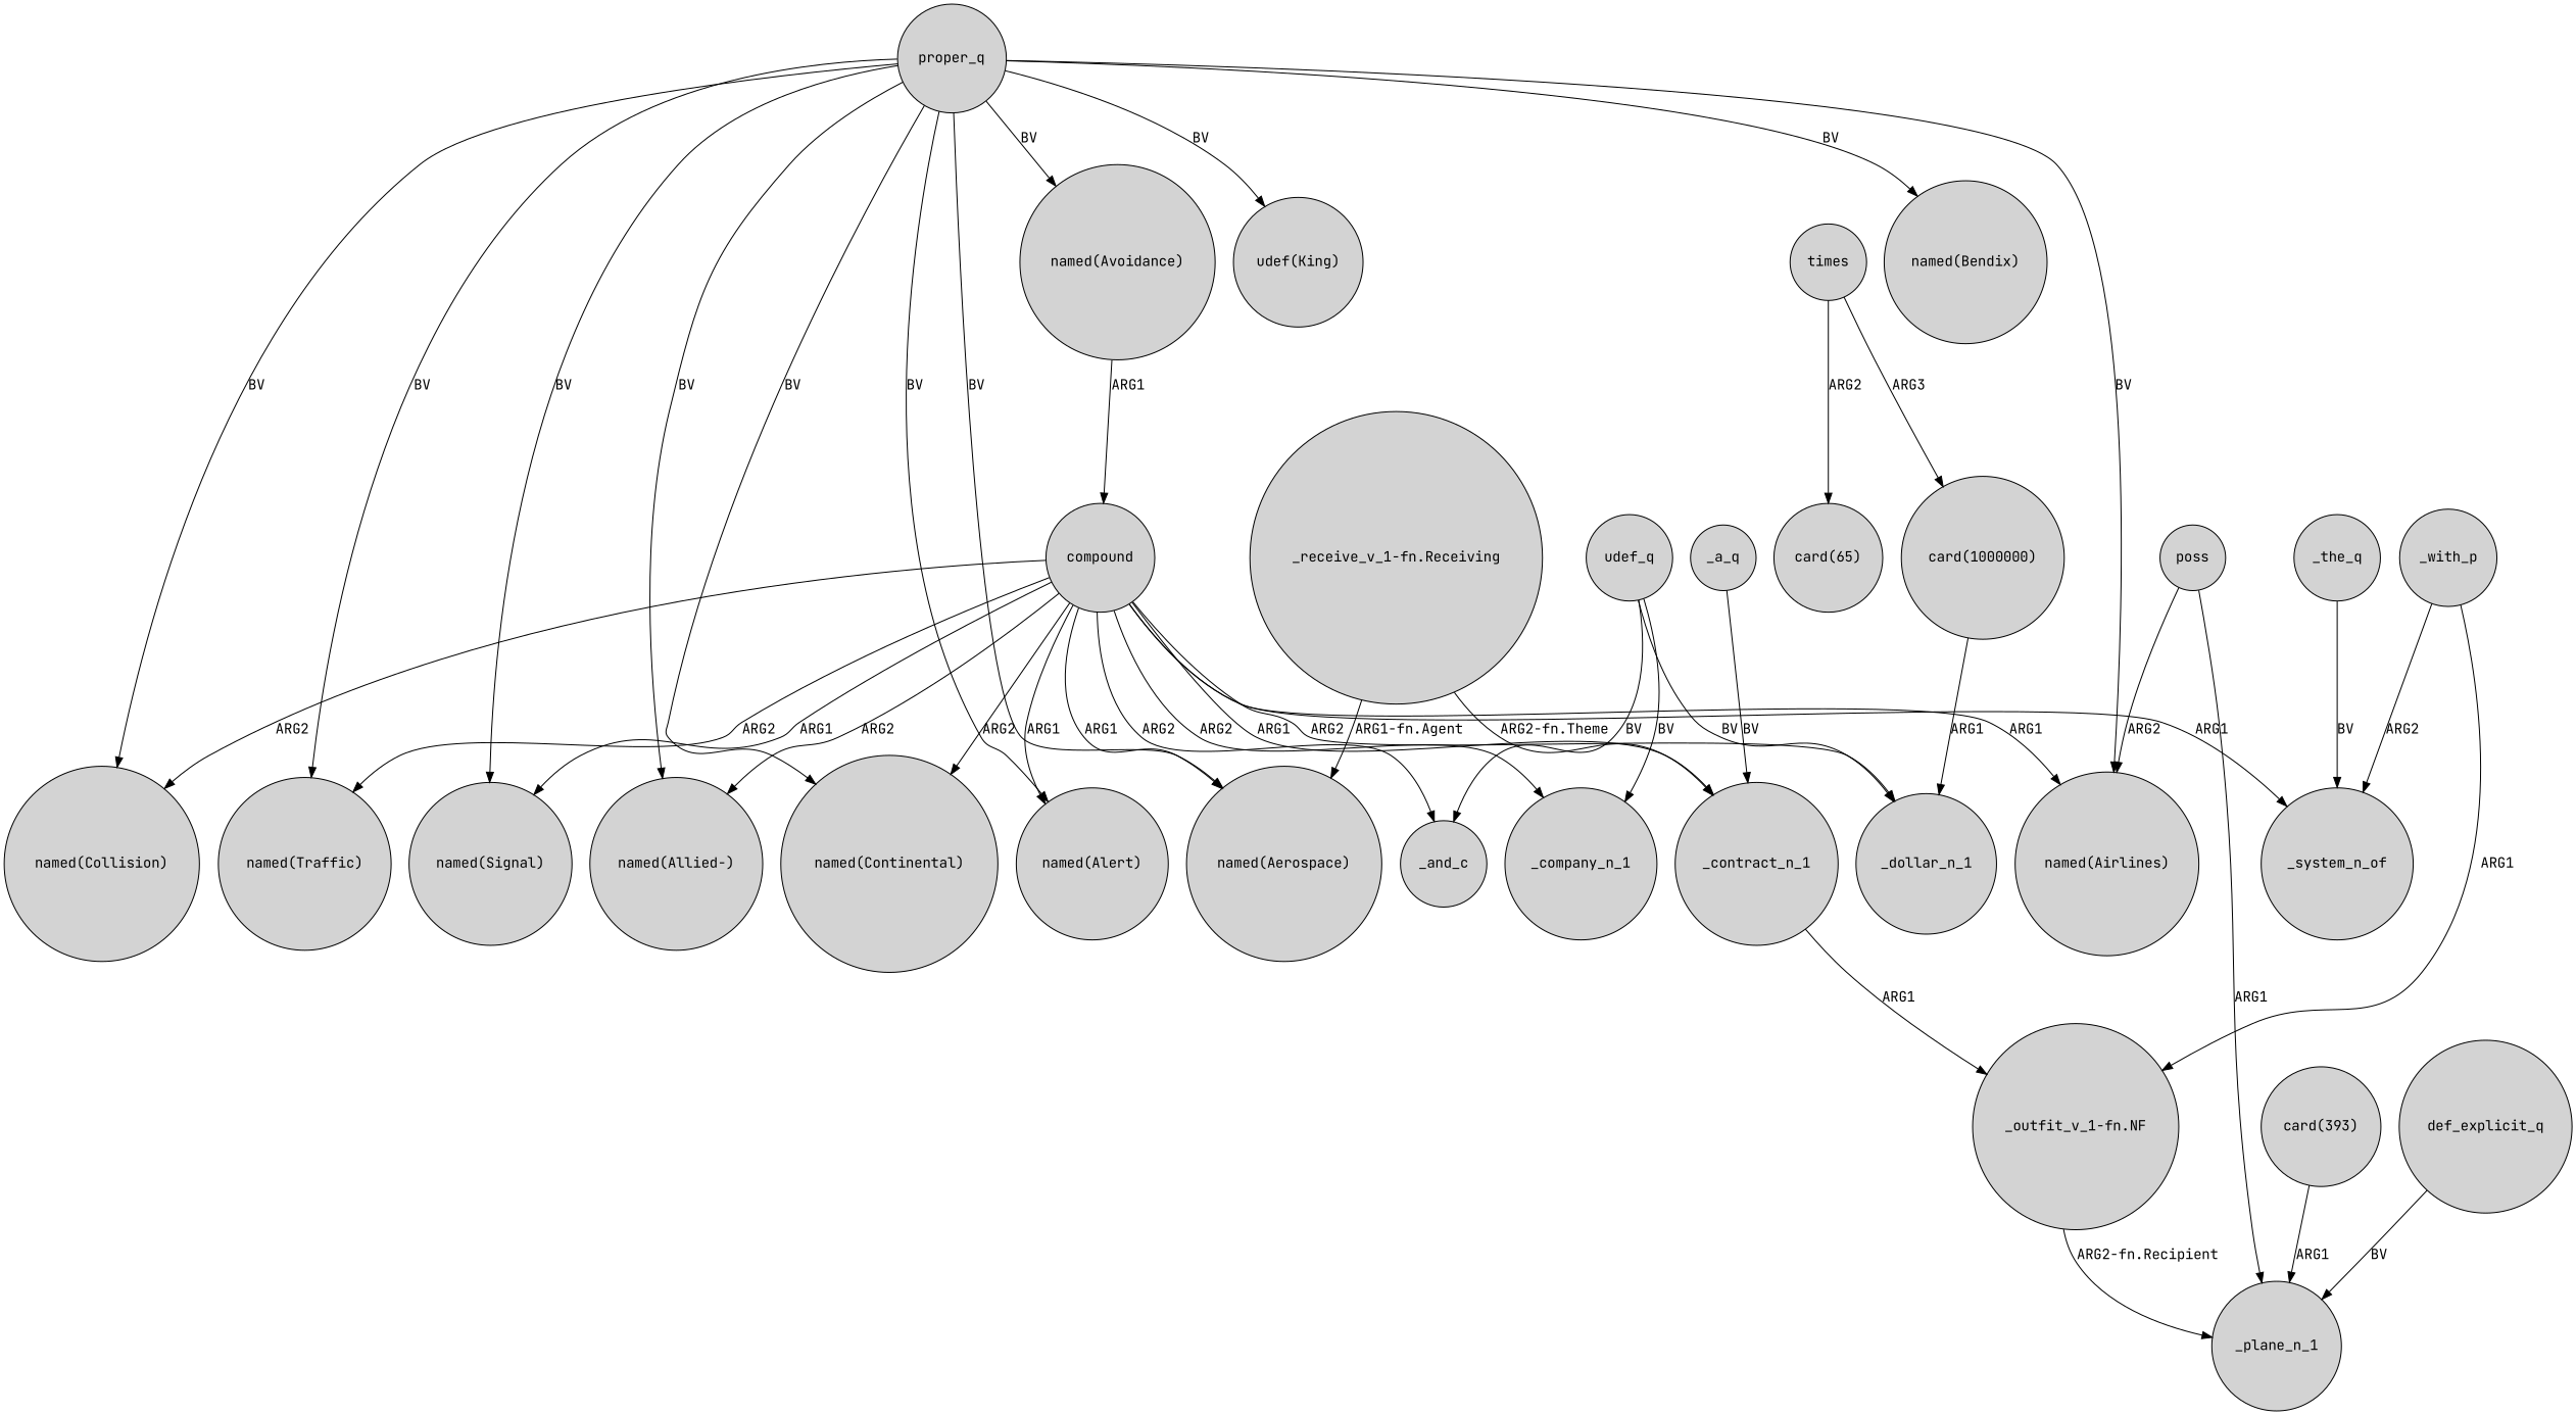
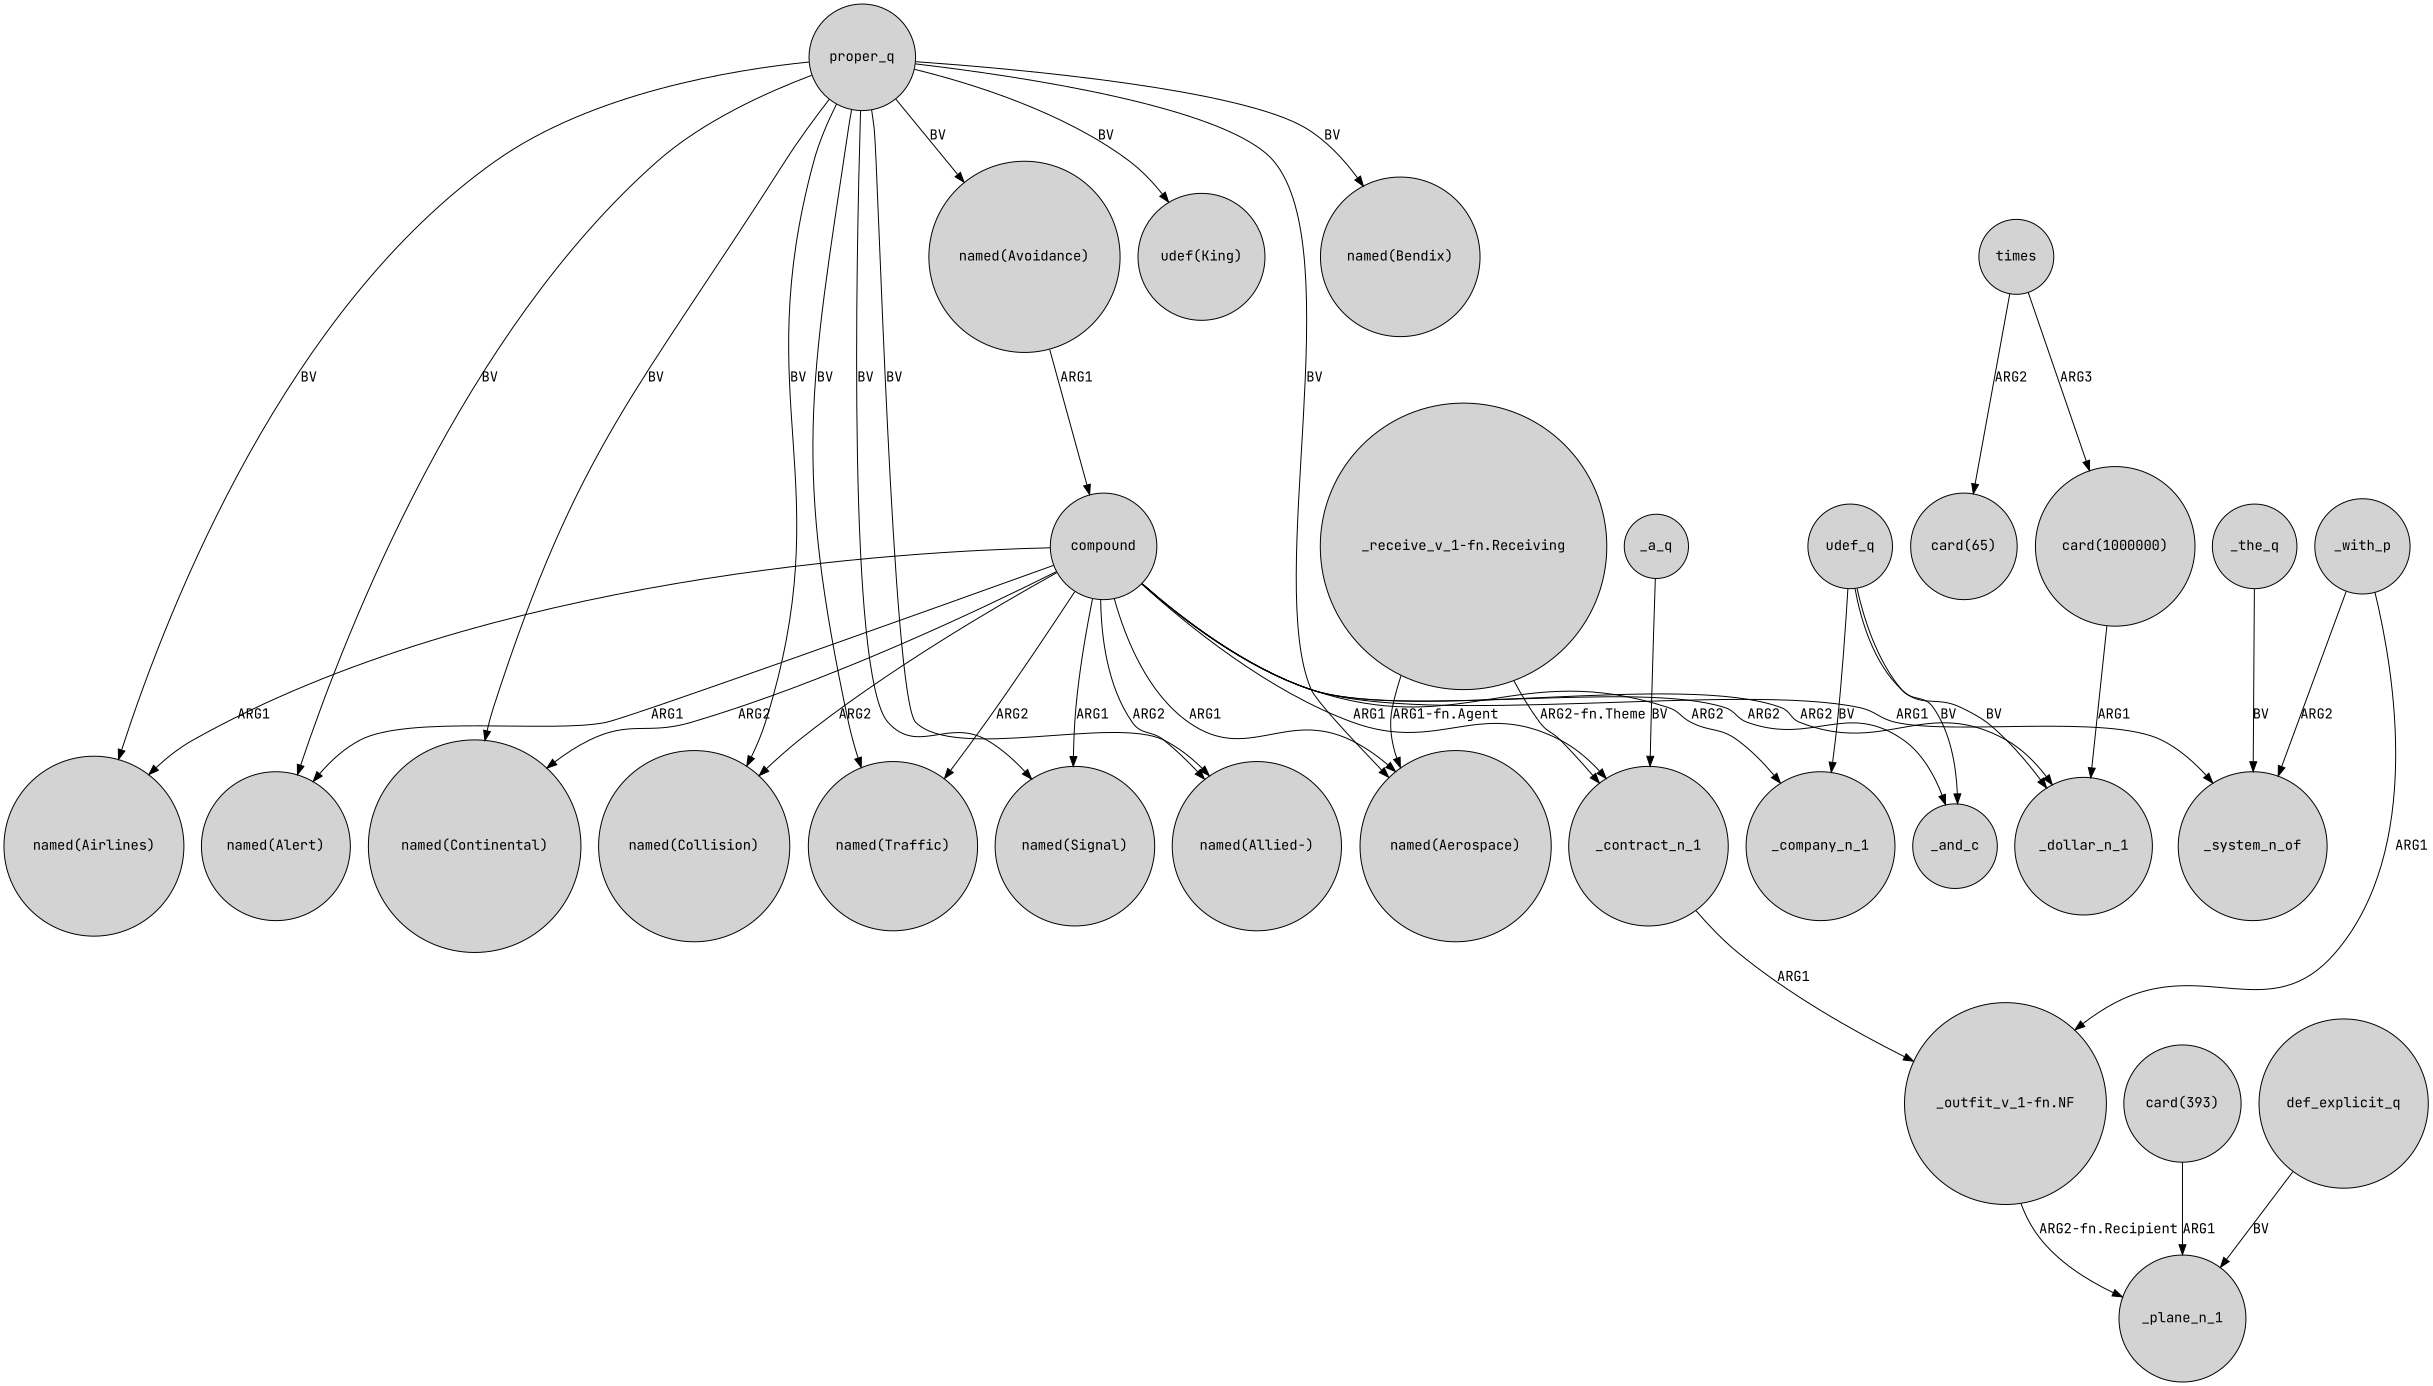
  digraph {
    fontname="JetBrains Mono"
    node [fontname="JetBrains Mono" shape=circle style=filled]
    edge [fontname="JetBrains Mono"]
    proper_q
    "named(Avoidance)"
    "named(Collision)"
    "named(Signal)"
    "named(Allied-)"
    "named(Aerospace)"
    "named(Continental)"
    "named(Airlines)"
    "named(Alert)"
    n10 [label="udef(King)"]
    "named(Traffic)"
    "named(Bendix)"
    compound
    _dollar_n_1
    _system_n_of
    _company_n_1
    _contract_n_1
    _and_c
    "_outfit_v_1-fn.NF"
    "card(1000000)"
    _plane_n_1
    times
    "card(65)"
-   poss
    _a_q
    _with_p
    "card(393)"
    def_explicit_q
    "_receive_v_1-fn.Receiving"
    _the_q
    udef_q
    proper_q -> "named(Avoidance)" [label=BV]
    proper_q -> "named(Collision)" [label=BV]
    proper_q -> "named(Signal)" [label=BV]
    proper_q -> "named(Allied-)" [label=BV]
    proper_q -> "named(Aerospace)" [label=BV]
    proper_q -> "named(Continental)" [label=BV]
    proper_q -> "named(Airlines)" [label=BV]
    proper_q -> "named(Alert)" [label=BV]
    proper_q -> n10 [label=BV]
    proper_q -> "named(Traffic)" [label=BV]
    proper_q -> "named(Bendix)" [label=BV]
    "named(Avoidance)" -> compound [label=ARG1]
    compound -> "named(Collision)" [label=ARG2]
    compound -> "named(Signal)" [label=ARG1]
    compound -> "named(Allied-)" [label=ARG2]
    compound -> "named(Aerospace)" [label=ARG1]
    compound -> "named(Continental)" [label=ARG2]
    compound -> "named(Airlines)" [label=ARG1]
    compound -> "named(Alert)" [label=ARG1]
    compound -> "named(Traffic)" [label=ARG2]
    compound -> _dollar_n_1 [label=ARG2]
    compound -> _system_n_of [label=ARG1]
    compound -> _company_n_1 [label=ARG2]
    compound -> _contract_n_1 [label=ARG1]
    compound -> _and_c [label=ARG2]
    _contract_n_1 -> "_outfit_v_1-fn.NF" [label=ARG1]
    "_outfit_v_1-fn.NF" -> _plane_n_1 [label="ARG2-fn.Recipient"]
    "card(1000000)" -> _dollar_n_1 [label=ARG1]
    times -> "card(1000000)" [label=ARG3]
    times -> "card(65)" [label=ARG2]
-   poss -> "named(Airlines)" [label=ARG2]
-   poss -> _plane_n_1 [label=ARG1]
    _a_q -> _contract_n_1 [label=BV]
    _with_p -> _system_n_of [label=ARG2]
    _with_p -> "_outfit_v_1-fn.NF" [label=ARG1]
    "card(393)" -> _plane_n_1 [label=ARG1]
    def_explicit_q -> _plane_n_1 [label=BV]
    "_receive_v_1-fn.Receiving" -> "named(Aerospace)" [label="ARG1-fn.Agent"]
    "_receive_v_1-fn.Receiving" -> _contract_n_1 [label="ARG2-fn.Theme"]
    _the_q -> _system_n_of [label=BV]
    udef_q -> _dollar_n_1 [label=BV]
    udef_q -> _company_n_1 [label=BV]
    udef_q -> _and_c [label=BV]
  }
